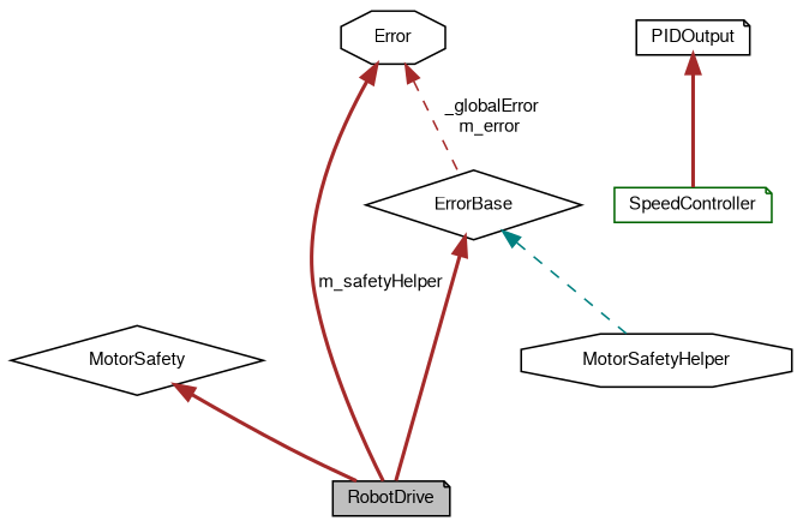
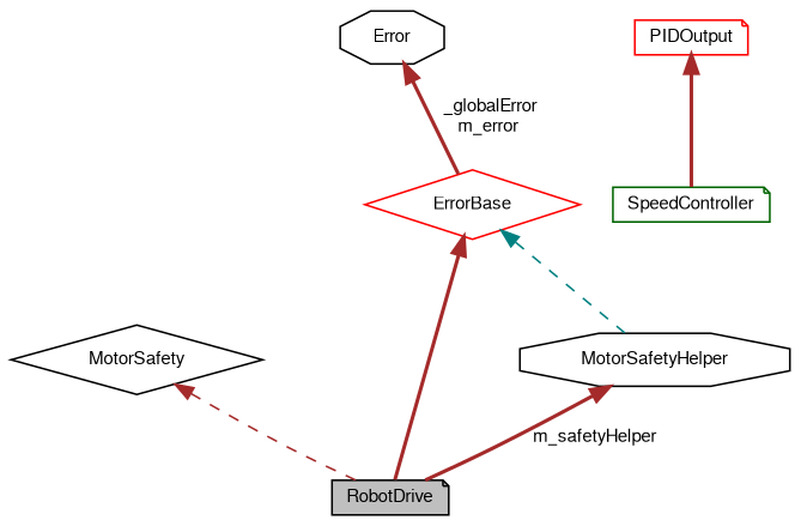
  digraph {
    node [color=black fontname=FreeSans fontsize=10 shape=note]
    edge [color=brown dir=back fontname=FreeSans fontsize=10 labelfontname=FreeSans labelfontsize=10 style=dashed]
    n1 [fillcolor=grey75 fontcolor=black height=0.2 label=RobotDrive style=filled width=0.4]
    n2 [height=0.2 label=MotorSafety shape=diamond width=0.4]
-   n3 [height=0.2 label=ErrorBase shape=diamond width=0.4]
+   n3 [color=red height=0.2 label=ErrorBase shape=diamond width=0.4]
    n4 [height=0.2 label=MotorSafetyHelper shape=octagon width=0.4]
    n5 [height=0.2 label=Error shape=octagon width=0.4]
    n6 [color=darkgreen height=0.2 label=SpeedController width=0.4]
-   n7 [height=0.2 label=PIDOutput width=0.4]
-   n2 -> n1 [style=bold]
+   n7 [color=red height=0.2 label=PIDOutput width=0.4]
+   n2 -> n1
    n3 -> n1 [style=bold]
    n3 -> n4 [color=teal]
-   n5 -> n1 [label=" m_safetyHelper" style=bold]
-   n5 -> n3 [label=" _globalError\nm_error"]
+   n4 -> n1 [label=" m_safetyHelper" style=bold]
+   n5 -> n3 [label=" _globalError\nm_error" style=bold]
    n7 -> n6 [style=bold]
  }
